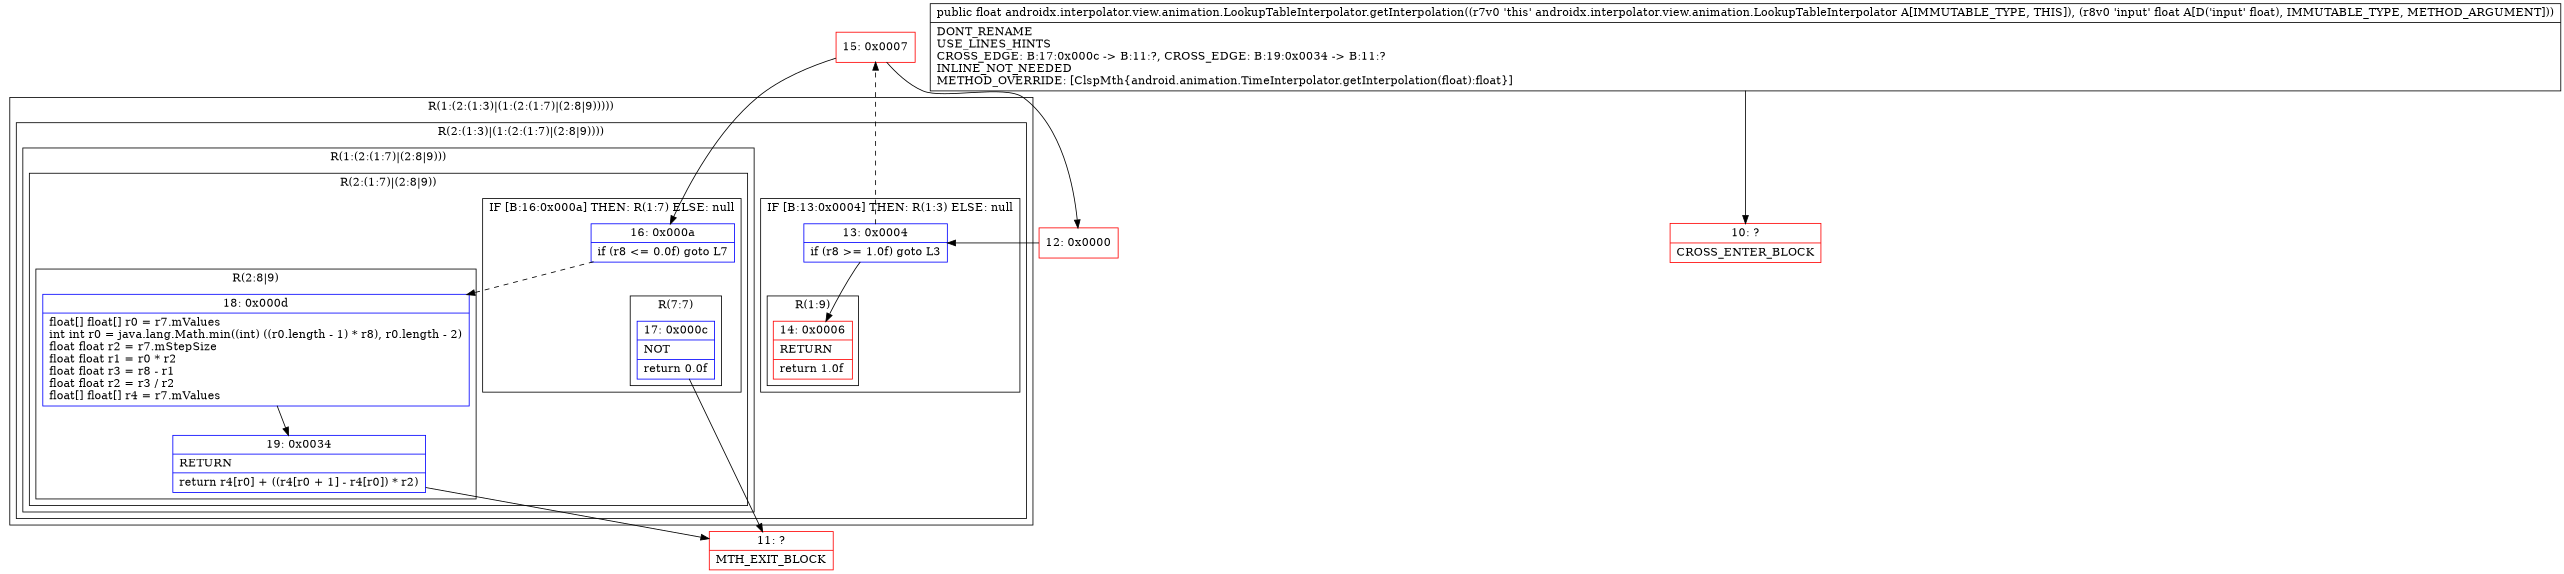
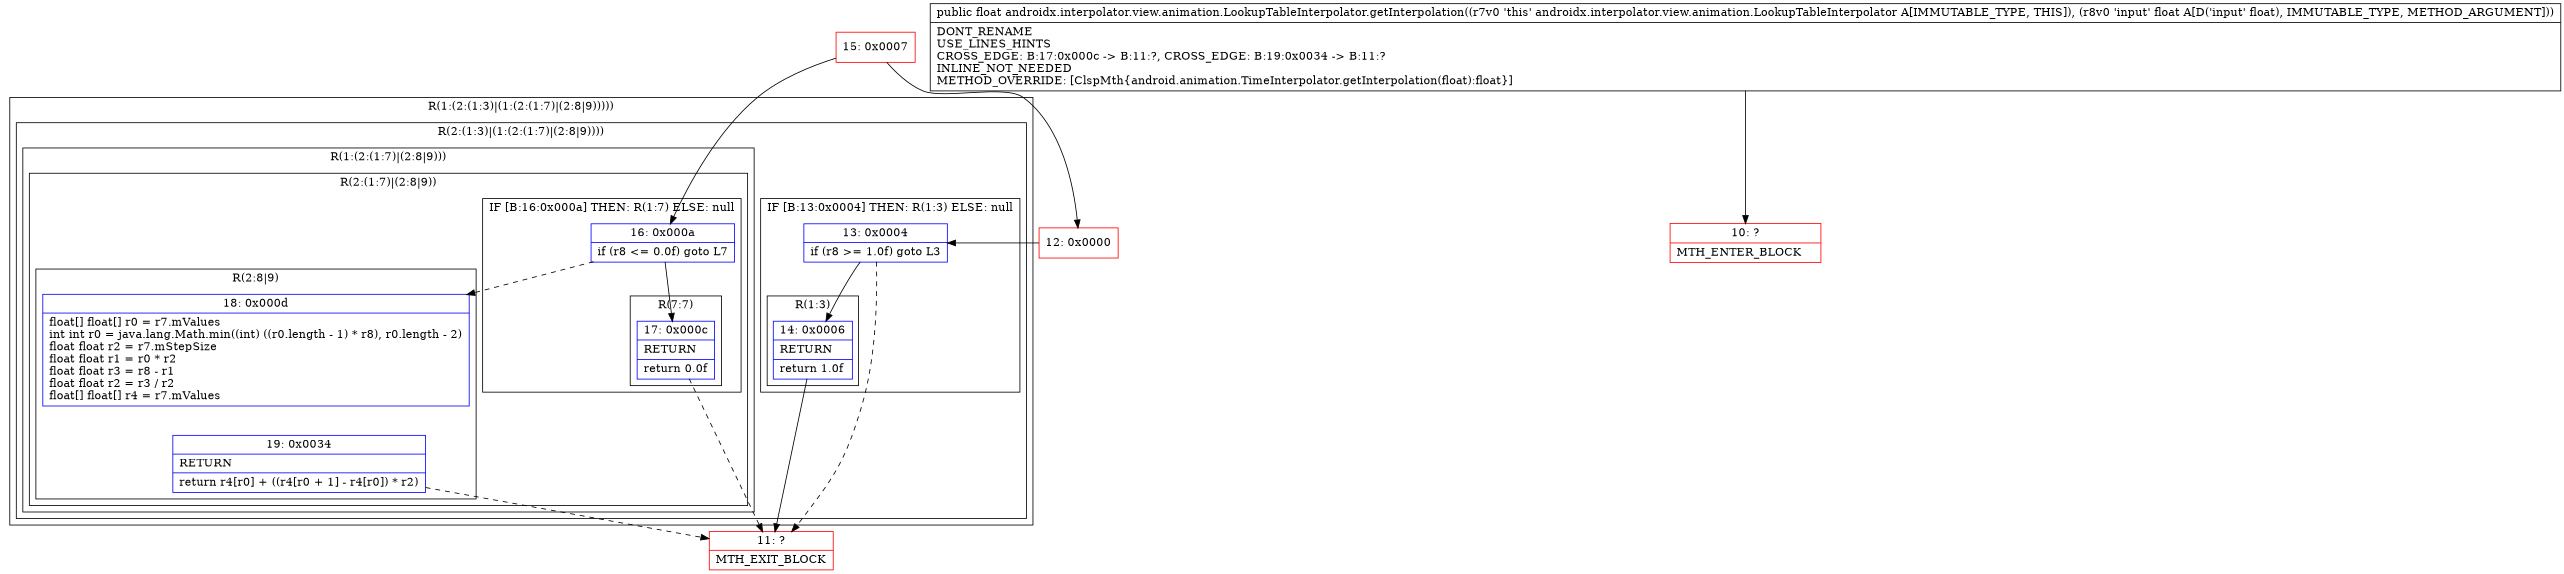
  digraph {
    node [color=blue shape=record]
-   n1 [color=red label="{14\:\ 0x0006|RETURN\l|return 1.0f\l}"]
+   n1 [label="{14\:\ 0x0006|RETURN\l|return 1.0f\l}"]
    n2 [label="{13\:\ 0x0004|if (r8 \>= 1.0f) goto L3\l}"]
-   n3 [label="{17\:\ 0x000c|NOT\l|return 0.0f\l}"]
+   n3 [label="{17\:\ 0x000c|RETURN\l|return 0.0f\l}"]
    n4 [label="{16\:\ 0x000a|if (r8 \<= 0.0f) goto L7\l}"]
    n5 [label="{18\:\ 0x000d|float[] float[] r0 = r7.mValues\lint int r0 = java.lang.Math.min((int) ((r0.length \- 1) * r8), r0.length \- 2)\lfloat float r2 = r7.mStepSize\lfloat float r1 = r0 * r2\lfloat float r3 = r8 \- r1\lfloat float r2 = r3 \/ r2\lfloat[] float[] r4 = r7.mValues\l}"]
    n6 [label="{19\:\ 0x0034|RETURN\l|return r4[r0] + ((r4[r0 + 1] \- r4[r0]) * r2)\l}"]
    n7 [color=red label="{11\:\ ?|MTH_EXIT_BLOCK\l}"]
    n8 [color=red label="{15\:\ 0x0007}"]
    n9 [color=red label="{12\:\ 0x0000}"]
-   n10 [color=red label="{10\:\ ?|CROSS_ENTER_BLOCK\l}"]
+   n10 [color=red label="{10\:\ ?|MTH_ENTER_BLOCK\l}"]
    n11 [label="{public float androidx.interpolator.view.animation.LookupTableInterpolator.getInterpolation((r7v0 'this' androidx.interpolator.view.animation.LookupTableInterpolator A[IMMUTABLE_TYPE, THIS]), (r8v0 'input' float A[D('input' float), IMMUTABLE_TYPE, METHOD_ARGUMENT]))  | DONT_RENAME\lUSE_LINES_HINTS\lCROSS_EDGE: B:17:0x000c \-\> B:11:?, CROSS_EDGE: B:19:0x0034 \-\> B:11:?\lINLINE_NOT_NEEDED\lMETHOD_OVERRIDE: [ClspMth\{android.animation.TimeInterpolator.getInterpolation(float):float\}]\l}" color=""]
    subgraph cluster_1 {
      label="R(1:(2:(1:3)|(1:(2:(1:7)|(2:8|9)))))"
      subgraph cluster_2 {
        label="R(2:(1:3)|(1:(2:(1:7)|(2:8|9))))"
        subgraph cluster_3 {
          label="IF [B:13:0x0004] THEN: R(1:3) ELSE: null"
          n2
          subgraph cluster_4 {
-           label="R(1:9)"
+           label="R(1:3)"
            n1
          }
        }
        subgraph cluster_5 {
          label="R(1:(2:(1:7)|(2:8|9)))"
          subgraph cluster_6 {
            label="R(2:(1:7)|(2:8|9))"
            subgraph cluster_7 {
              label="IF [B:16:0x000a] THEN: R(1:7) ELSE: null"
              n4
              subgraph cluster_8 {
                label="R(7:7)"
                n3
              }
            }
            subgraph cluster_9 {
              label="R(2:8|9)"
              n5
              n6
            }
          }
        }
      }
    }
+   n1 -> n7
    n2 -> n1
-   n2 -> n8 [style=dashed]
-   n3 -> n7
+   n2 -> n7 [style=dashed]
+   n3 -> n7 [style=dashed]
+   n4 -> n3
    n4 -> n5 [style=dashed]
-   n5 -> n6
-   n6 -> n7
+   n6 -> n7 [style=dashed]
    n8 -> n4
    n8 -> n9
    n9 -> n2
    n11 -> n10
  }
